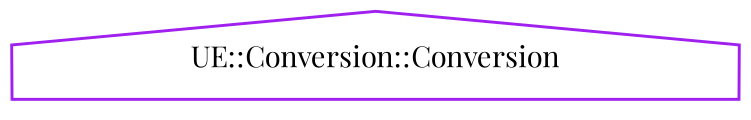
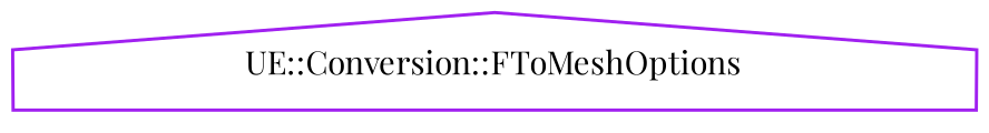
  digraph {
    rankdir=LR
    fontname="Playfair Display"
-   n1 [color=purple fillcolor=white fontname="Playfair Display" fontsize=10 height=0.2 label="UE::Conversion::Conversion" shape=house style=filled width=0.4]
+   n1 [color=purple fillcolor=white fontname="Playfair Display" fontsize=10 height=0.2 label="UE::Conversion::FToMeshOptions" shape=house style=filled width=0.4]
  }
